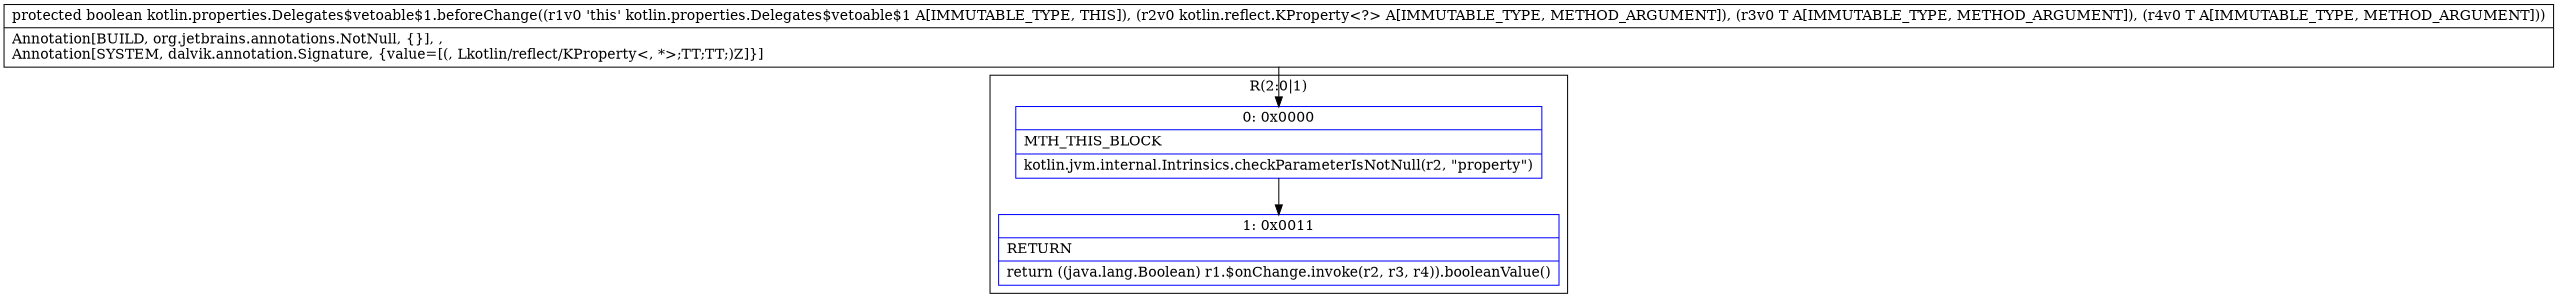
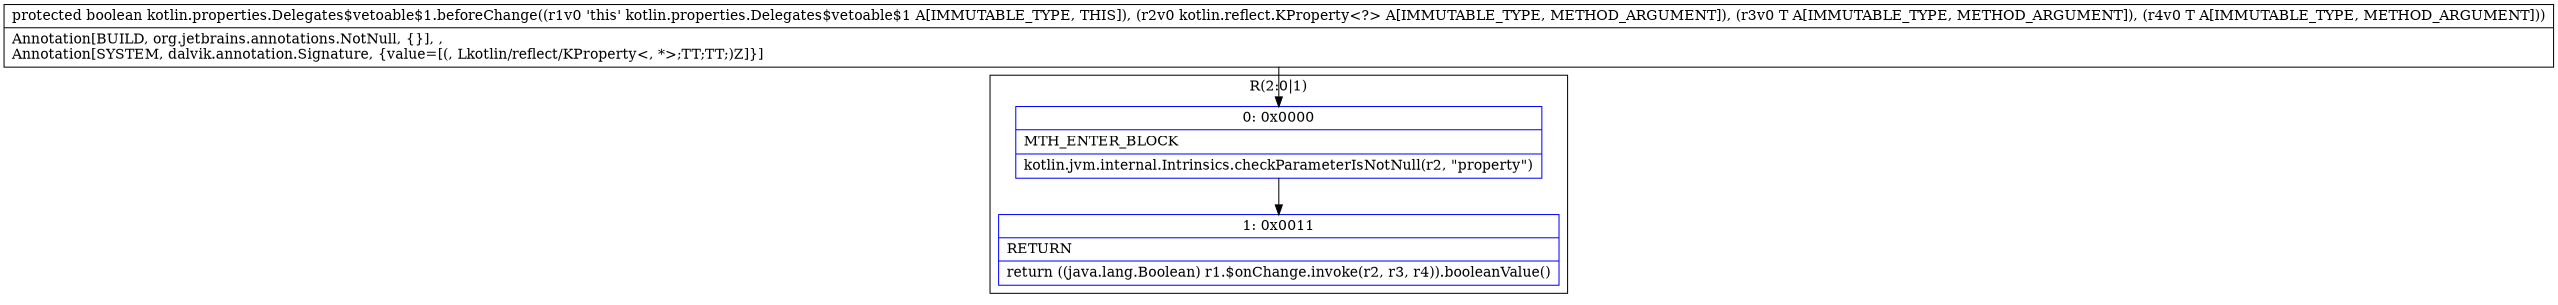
  digraph {
    node [color=blue shape=record]
-   n1 [label="{0\:\ 0x0000|MTH_THIS_BLOCK\l|kotlin.jvm.internal.Intrinsics.checkParameterIsNotNull(r2, \"property\")\l}"]
+   n1 [label="{0\:\ 0x0000|MTH_ENTER_BLOCK\l|kotlin.jvm.internal.Intrinsics.checkParameterIsNotNull(r2, \"property\")\l}"]
    n2 [label="{1\:\ 0x0011|RETURN\l|return ((java.lang.Boolean) r1.$onChange.invoke(r2, r3, r4)).booleanValue()\l}"]
    n3 [label="{protected boolean kotlin.properties.Delegates$vetoable$1.beforeChange((r1v0 'this' kotlin.properties.Delegates$vetoable$1 A[IMMUTABLE_TYPE, THIS]), (r2v0 kotlin.reflect.KProperty\<?\> A[IMMUTABLE_TYPE, METHOD_ARGUMENT]), (r3v0 T A[IMMUTABLE_TYPE, METHOD_ARGUMENT]), (r4v0 T A[IMMUTABLE_TYPE, METHOD_ARGUMENT]))  | Annotation[BUILD, org.jetbrains.annotations.NotNull, \{\}], , \lAnnotation[SYSTEM, dalvik.annotation.Signature, \{value=[(, Lkotlin\/reflect\/KProperty\<, *\>;TT;TT;)Z]\}]\l}" color=""]
    subgraph cluster_1 {
      label="R(2:0|1)"
      n1
      n2
    }
    n1 -> n2
    n3 -> n1
  }
